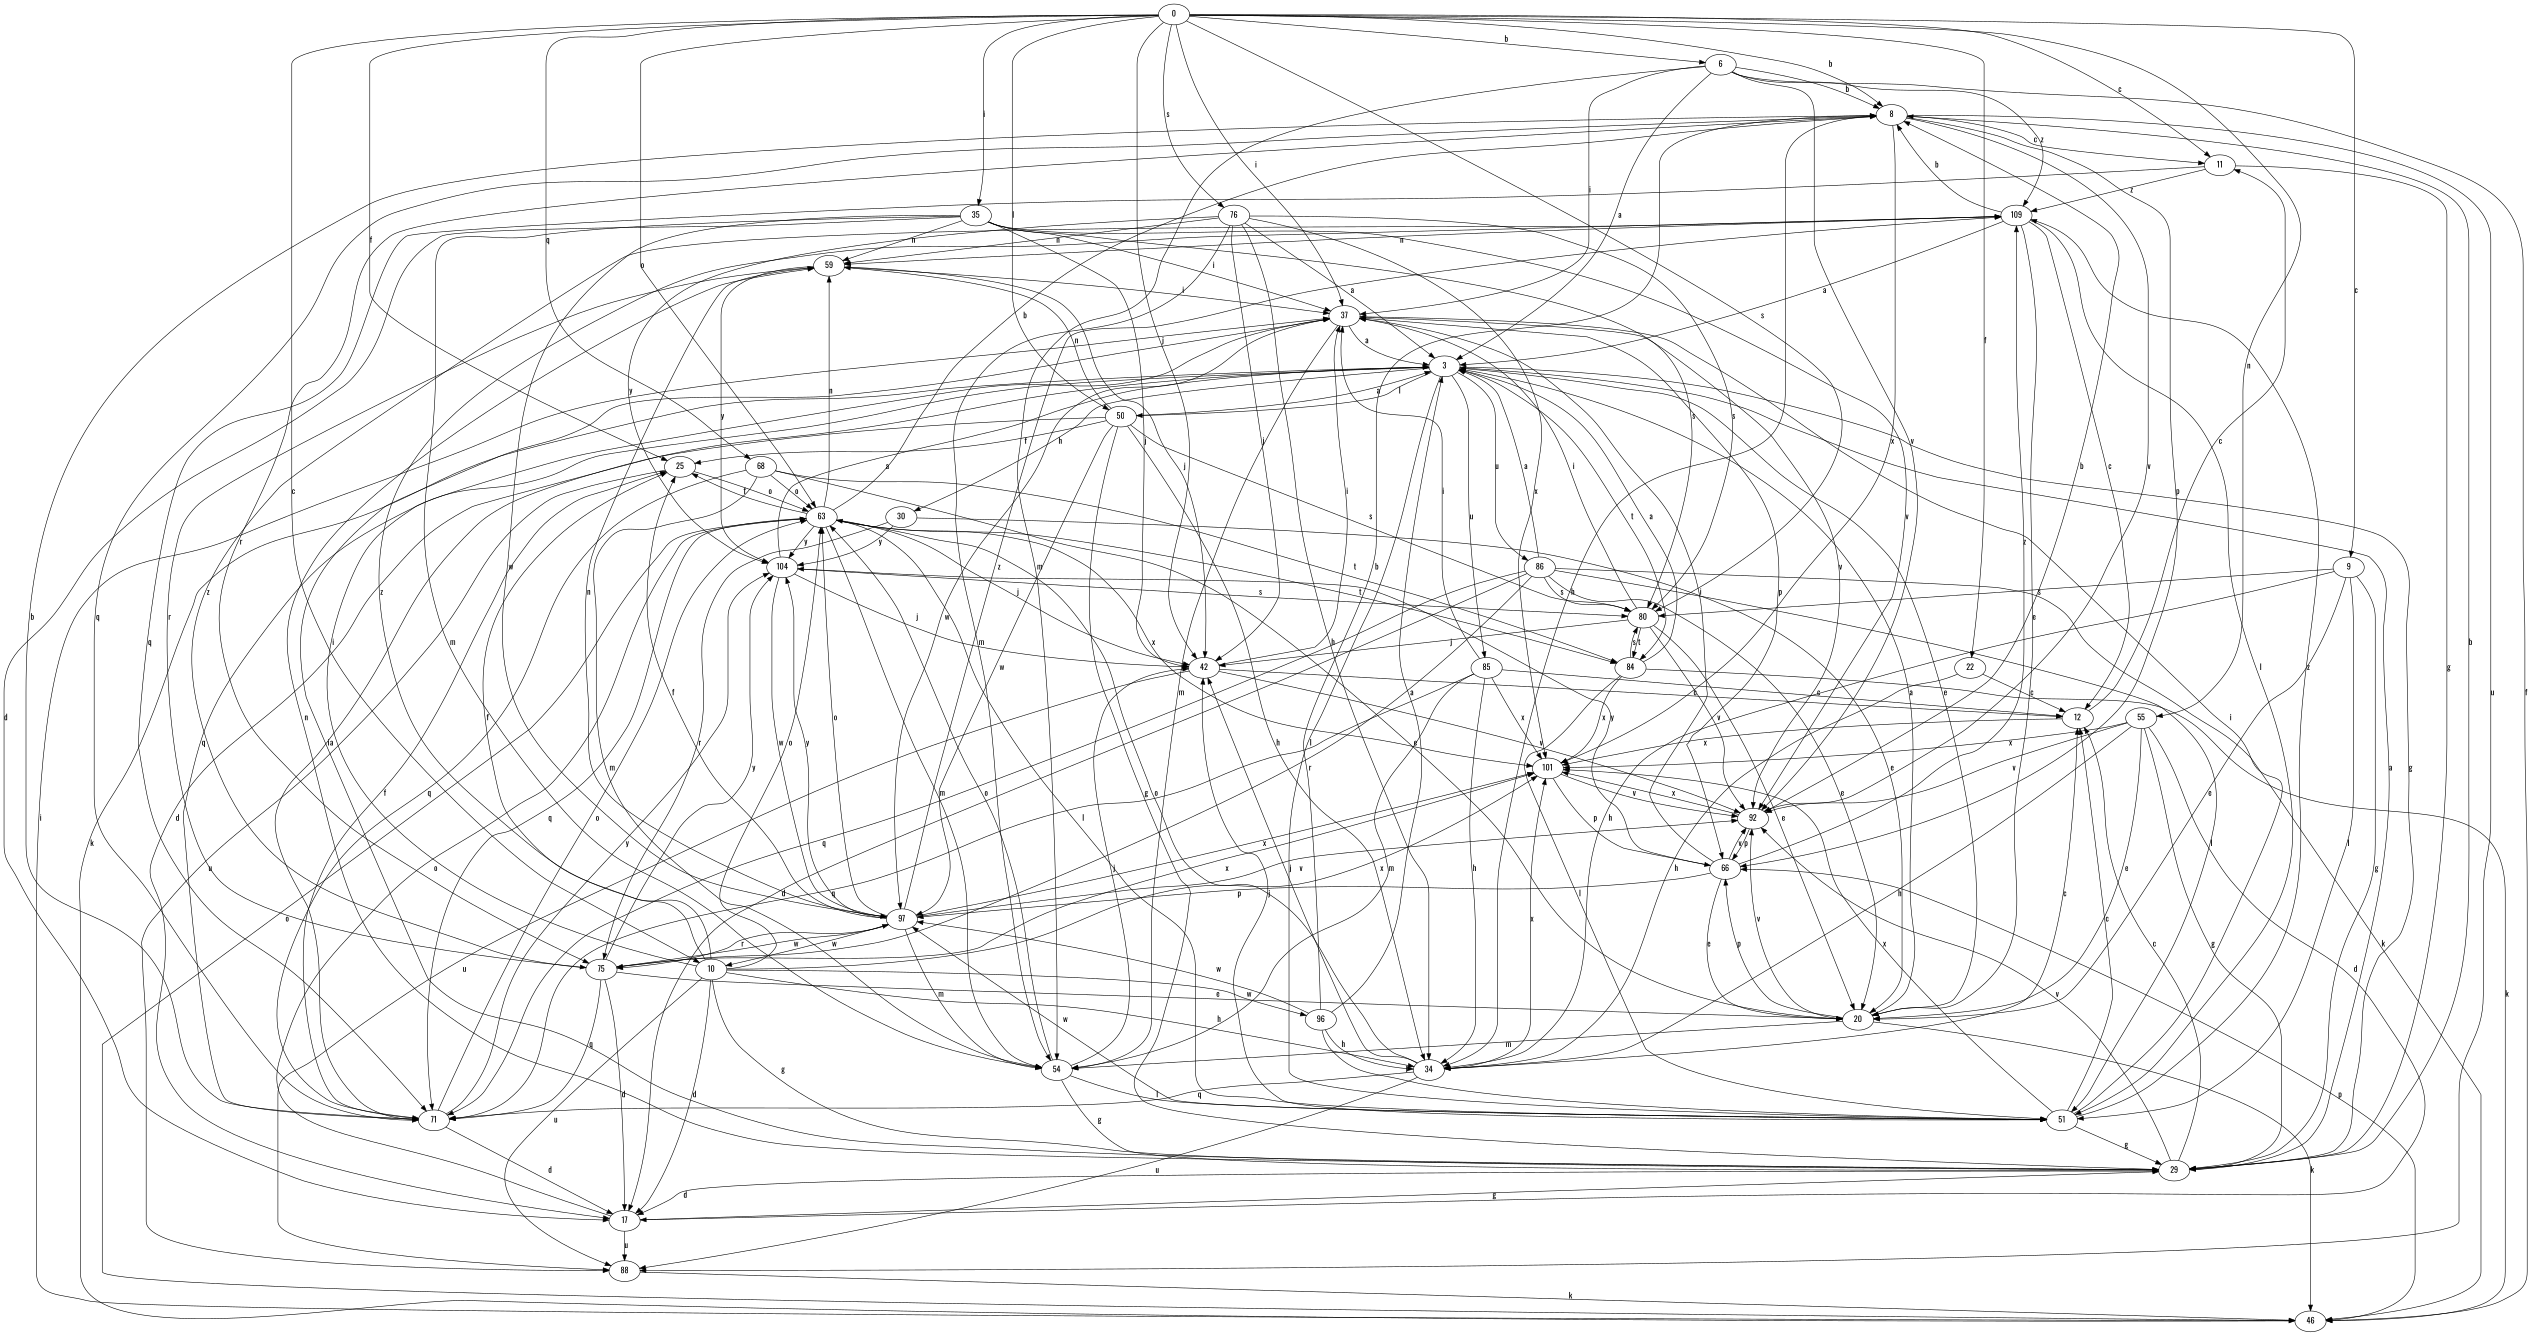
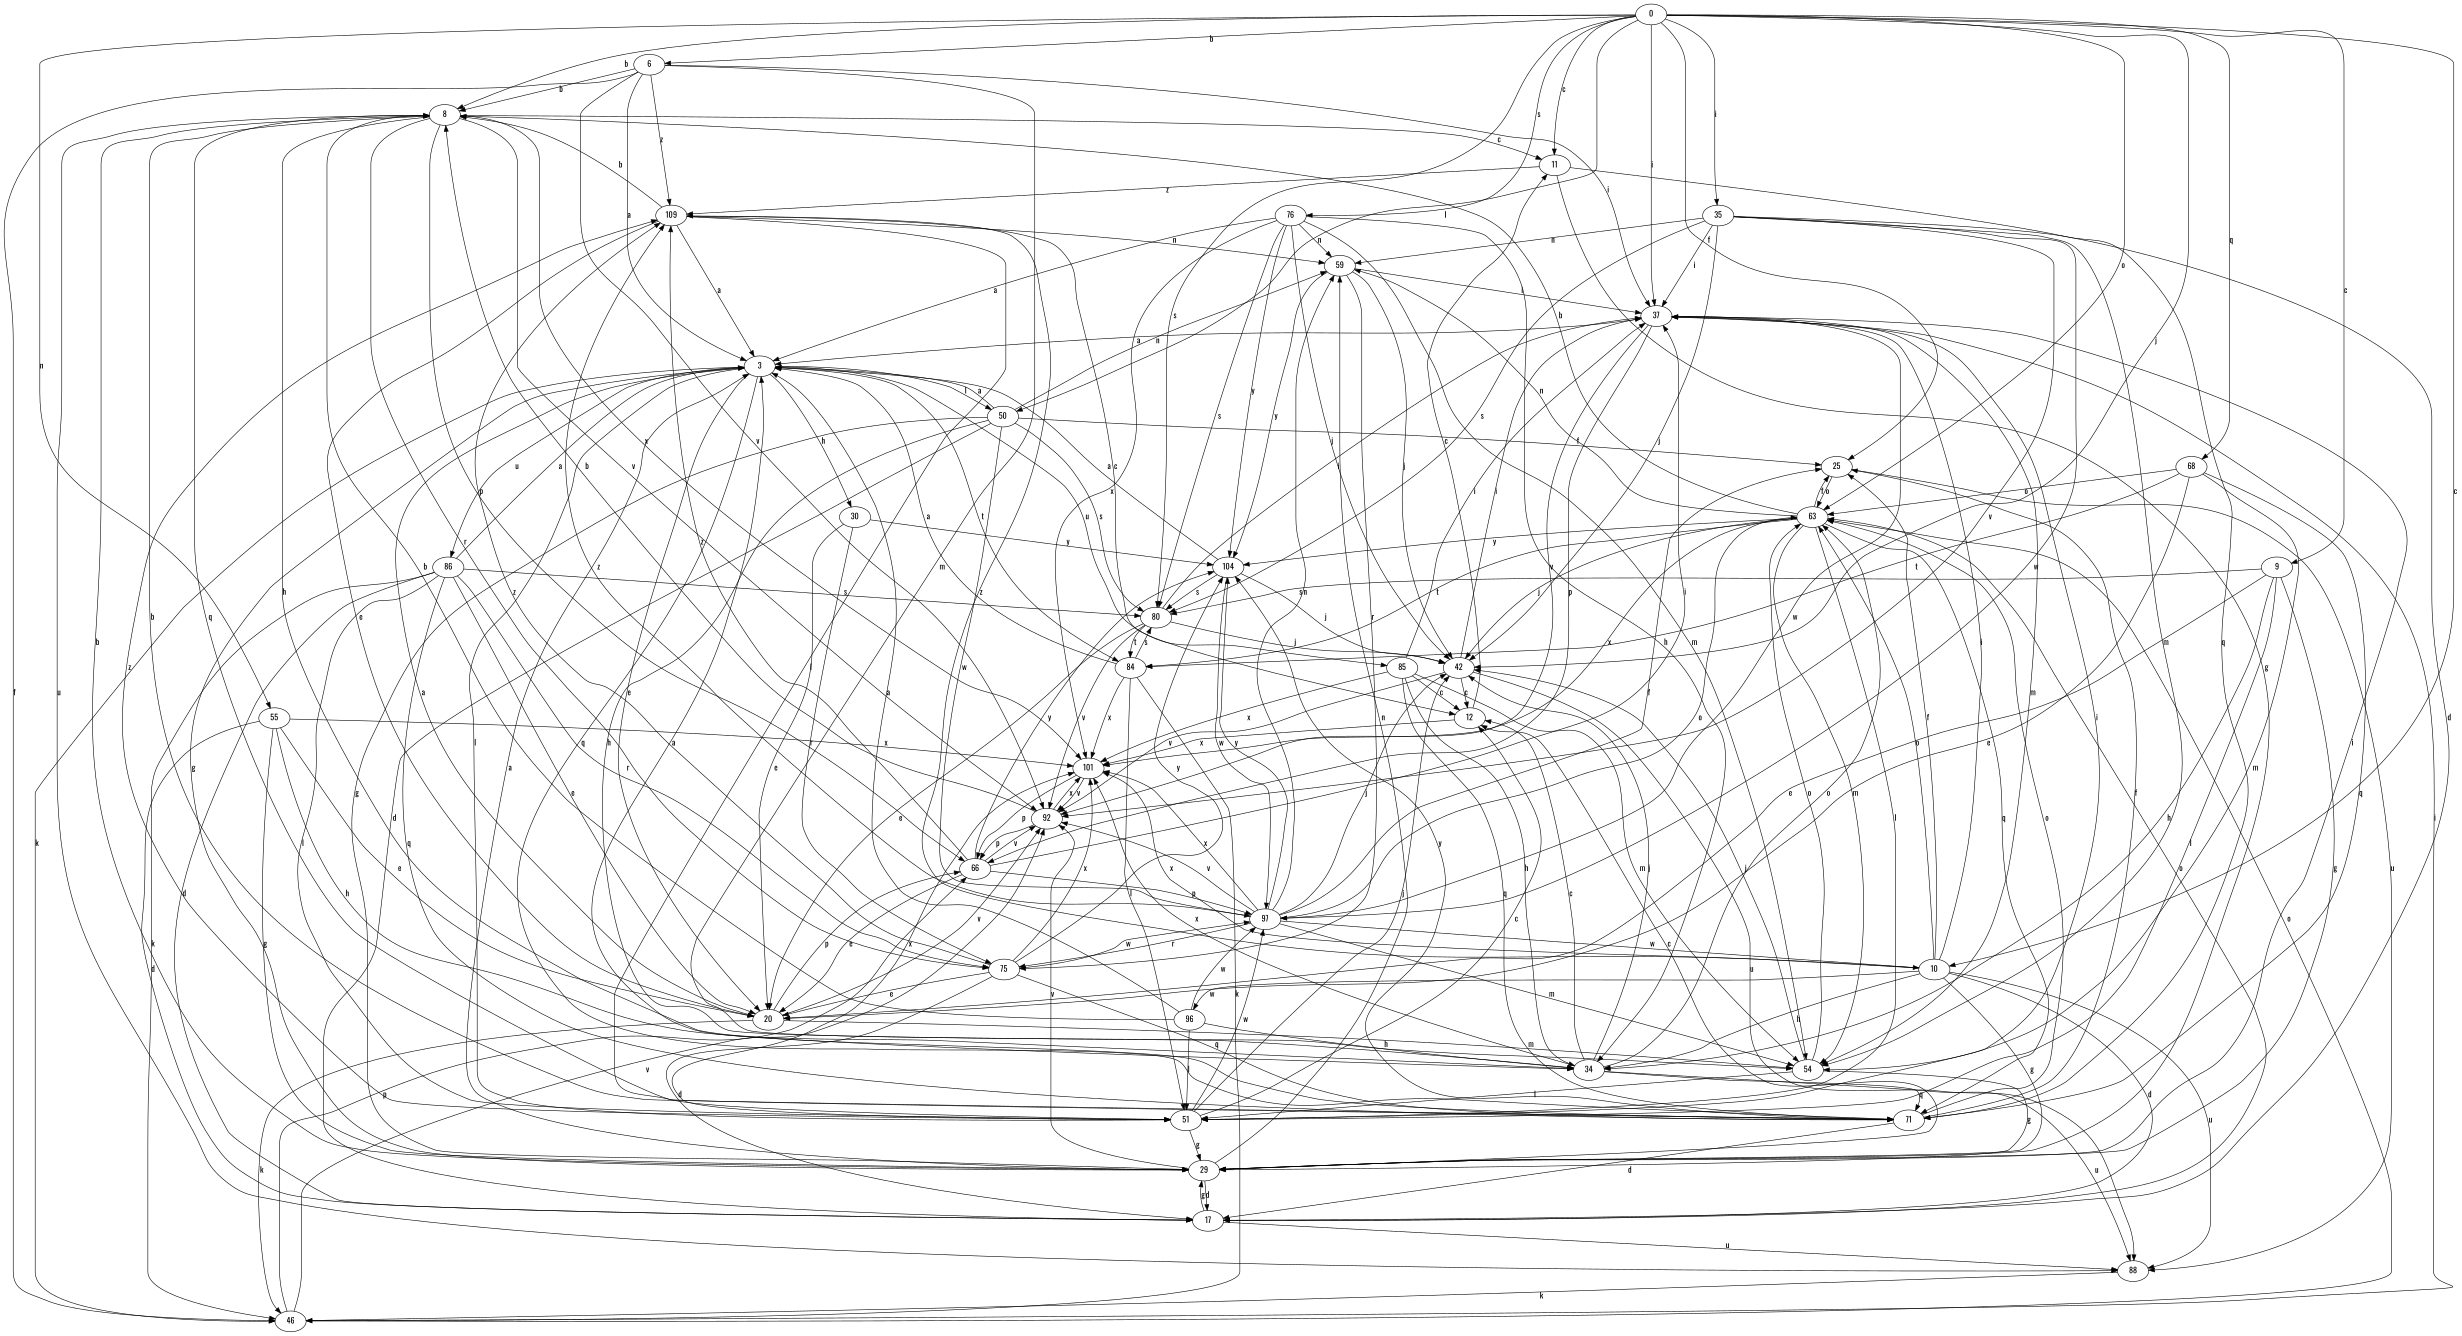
  strict digraph {
    fontname=Oswald
    node [fontname=Oswald]
    edge [fontname=Oswald]
    0
    6
    8
    9
    10
    11
-   22
    25
    35
    37
    42
    50
    55
    63
    68
    76
    80
    3
    46
    54
    92
    109
    71
    34
    66
    75
    88
    101
    20
    29
    51
    17
    96
    12
    97
    59
    84
    104
    30
    85
    86
    0 -> 6 [label=b]
    0 -> 8 [label=b]
    0 -> 9 [label=c]
    0 -> 10 [label=c]
    0 -> 11 [label=c]
-   0 -> 22 [label=f]
    0 -> 25 [label=f]
    0 -> 35 [label=i]
    0 -> 37 [label=i]
    0 -> 42 [label=j]
    0 -> 50 [label=l]
    0 -> 55 [label=n]
    0 -> 63 [label=o]
    0 -> 68 [label=q]
    0 -> 76 [label=s]
    0 -> 80 [label=s]
    6 -> 8 [label=b]
    6 -> 37 [label=i]
    6 -> 3 [label=a]
    6 -> 46 [label=f]
    6 -> 54 [label=m]
    6 -> 92 [label=v]
    6 -> 109 [label=z]
    8 -> 11 [label=c]
    8 -> 92 [label=v]
    8 -> 71 [label=q]
    8 -> 34 [label=h]
    8 -> 66 [label=p]
    8 -> 75 [label=r]
    8 -> 88 [label=u]
    8 -> 101 [label=x]
    9 -> 80 [label=s]
    9 -> 34 [label=h]
    9 -> 20 [label=e]
    9 -> 29 [label=g]
    9 -> 51 [label=l]
    10 -> 25 [label=f]
    10 -> 37 [label=i]
    10 -> 63 [label=o]
    10 -> 109 [label=z]
    10 -> 34 [label=h]
    10 -> 88 [label=u]
    10 -> 101 [label=x]
    10 -> 29 [label=g]
    10 -> 17 [label=d]
    10 -> 96 [label=w]
    11 -> 109 [label=z]
    11 -> 71 [label=q]
    11 -> 29 [label=g]
-   22 -> 34 [label=h]
-   22 -> 12 [label=c]
    25 -> 63 [label=o]
    25 -> 88 [label=u]
    35 -> 37 [label=i]
    35 -> 42 [label=j]
    35 -> 80 [label=s]
    35 -> 54 [label=m]
    35 -> 92 [label=v]
    35 -> 17 [label=d]
    35 -> 97 [label=w]
    35 -> 59 [label=n]
    37 -> 3 [label=a]
    37 -> 54 [label=m]
    37 -> 92 [label=v]
    37 -> 66 [label=p]
    37 -> 97 [label=w]
    42 -> 37 [label=i]
    42 -> 92 [label=v]
    42 -> 88 [label=u]
    42 -> 12 [label=c]
    50 -> 25 [label=f]
    50 -> 80 [label=s]
    50 -> 3 [label=a]
    50 -> 34 [label=h]
    50 -> 29 [label=g]
    50 -> 17 [label=d]
    50 -> 97 [label=w]
    50 -> 59 [label=n]
    55 -> 34 [label=h]
    55 -> 101 [label=x]
    55 -> 20 [label=e]
    55 -> 29 [label=g]
    55 -> 17 [label=d]
    63 -> 8 [label=b]
    63 -> 25 [label=f]
    63 -> 42 [label=j]
    63 -> 54 [label=m]
    63 -> 71 [label=q]
    63 -> 101 [label=x]
    63 -> 51 [label=l]
    63 -> 59 [label=n]
    63 -> 84 [label=t]
    63 -> 104 [label=y]
    68 -> 63 [label=o]
    68 -> 54 [label=m]
    68 -> 71 [label=q]
    68 -> 20 [label=e]
    68 -> 84 [label=t]
    76 -> 42 [label=j]
    76 -> 80 [label=s]
    76 -> 3 [label=a]
    76 -> 54 [label=m]
    76 -> 34 [label=h]
    76 -> 101 [label=x]
    76 -> 59 [label=n]
    76 -> 104 [label=y]
    80 -> 37 [label=i]
    80 -> 42 [label=j]
    80 -> 92 [label=v]
    80 -> 20 [label=e]
    80 -> 84 [label=t]
    3 -> 50 [label=l]
    3 -> 46 [label=k]
    3 -> 71 [label=q]
    3 -> 20 [label=e]
    3 -> 29 [label=g]
    3 -> 51 [label=l]
    3 -> 84 [label=t]
    3 -> 30 [label=h]
    3 -> 85 [label=u]
    3 -> 86 [label=u]
    46 -> 37 [label=i]
    46 -> 63 [label=o]
-   55 -> 92 [label=v]
+   46 -> 92 [label=v]
    46 -> 66 [label=p]
    54 -> 42 [label=j]
    54 -> 63 [label=o]
    54 -> 29 [label=g]
    54 -> 51 [label=l]
    92 -> 8 [label=b]
    92 -> 66 [label=p]
    92 -> 101 [label=x]
    109 -> 8 [label=b]
    109 -> 3 [label=a]
    109 -> 20 [label=e]
    109 -> 51 [label=l]
    109 -> 12 [label=c]
    109 -> 59 [label=n]
    71 -> 8 [label=b]
    71 -> 25 [label=f]
    71 -> 63 [label=o]
    71 -> 3 [label=a]
    71 -> 17 [label=d]
    71 -> 104 [label=y]
    34 -> 42 [label=j]
    34 -> 63 [label=o]
    34 -> 71 [label=q]
    34 -> 88 [label=u]
    34 -> 101 [label=x]
    34 -> 12 [label=c]
    66 -> 37 [label=i]
    66 -> 92 [label=v]
    66 -> 109 [label=z]
    66 -> 20 [label=e]
    66 -> 97 [label=p]
    66 -> 104 [label=y]
    75 -> 109 [label=z]
    75 -> 71 [label=q]
    75 -> 101 [label=x]
    75 -> 20 [label=e]
    75 -> 17 [label=d]
    75 -> 97 [label=w]
    75 -> 104 [label=y]
    88 -> 46 [label=k]
    101 -> 92 [label=v]
    101 -> 66 [label=p]
    20 -> 3 [label=a]
    20 -> 46 [label=k]
    20 -> 54 [label=m]
    20 -> 92 [label=v]
    20 -> 66 [label=p]
    29 -> 8 [label=b]
    29 -> 37 [label=i]
    29 -> 3 [label=a]
    29 -> 92 [label=v]
    29 -> 17 [label=d]
    29 -> 12 [label=c]
    29 -> 59 [label=n]
    51 -> 37 [label=i]
    51 -> 42 [label=j]
    51 -> 109 [label=z]
    51 -> 101 [label=x]
    51 -> 29 [label=g]
    51 -> 12 [label=c]
    51 -> 97 [label=w]
    17 -> 63 [label=o]
    17 -> 88 [label=u]
    17 -> 29 [label=g]
    96 -> 8 [label=b]
    96 -> 3 [label=a]
    96 -> 34 [label=h]
    96 -> 51 [label=l]
    96 -> 97 [label=w]
    12 -> 11 [label=c]
    12 -> 101 [label=x]
    97 -> 10 [label=w]
    97 -> 25 [label=f]
+   97 -> 42 [label=j]
    97 -> 63 [label=o]
    97 -> 54 [label=m]
    97 -> 92 [label=v]
    97 -> 109 [label=z]
    97 -> 75 [label=r]
    97 -> 101 [label=x]
    97 -> 59 [label=n]
    97 -> 104 [label=y]
    59 -> 37 [label=i]
    59 -> 42 [label=j]
    59 -> 75 [label=r]
    59 -> 104 [label=y]
    84 -> 80 [label=s]
    84 -> 3 [label=a]
    84 -> 46 [label=k]
    84 -> 101 [label=x]
    84 -> 51 [label=l]
    104 -> 42 [label=j]
    104 -> 80 [label=s]
    104 -> 3 [label=a]
    104 -> 97 [label=w]
    30 -> 75 [label=r]
    30 -> 20 [label=e]
    30 -> 104 [label=y]
    85 -> 37 [label=i]
    85 -> 54 [label=m]
    85 -> 71 [label=q]
    85 -> 34 [label=h]
    85 -> 101 [label=x]
    85 -> 12 [label=c]
    86 -> 80 [label=s]
    86 -> 3 [label=a]
    86 -> 46 [label=k]
    86 -> 71 [label=q]
    86 -> 75 [label=r]
    86 -> 20 [label=e]
    86 -> 51 [label=l]
    86 -> 17 [label=d]
  }
